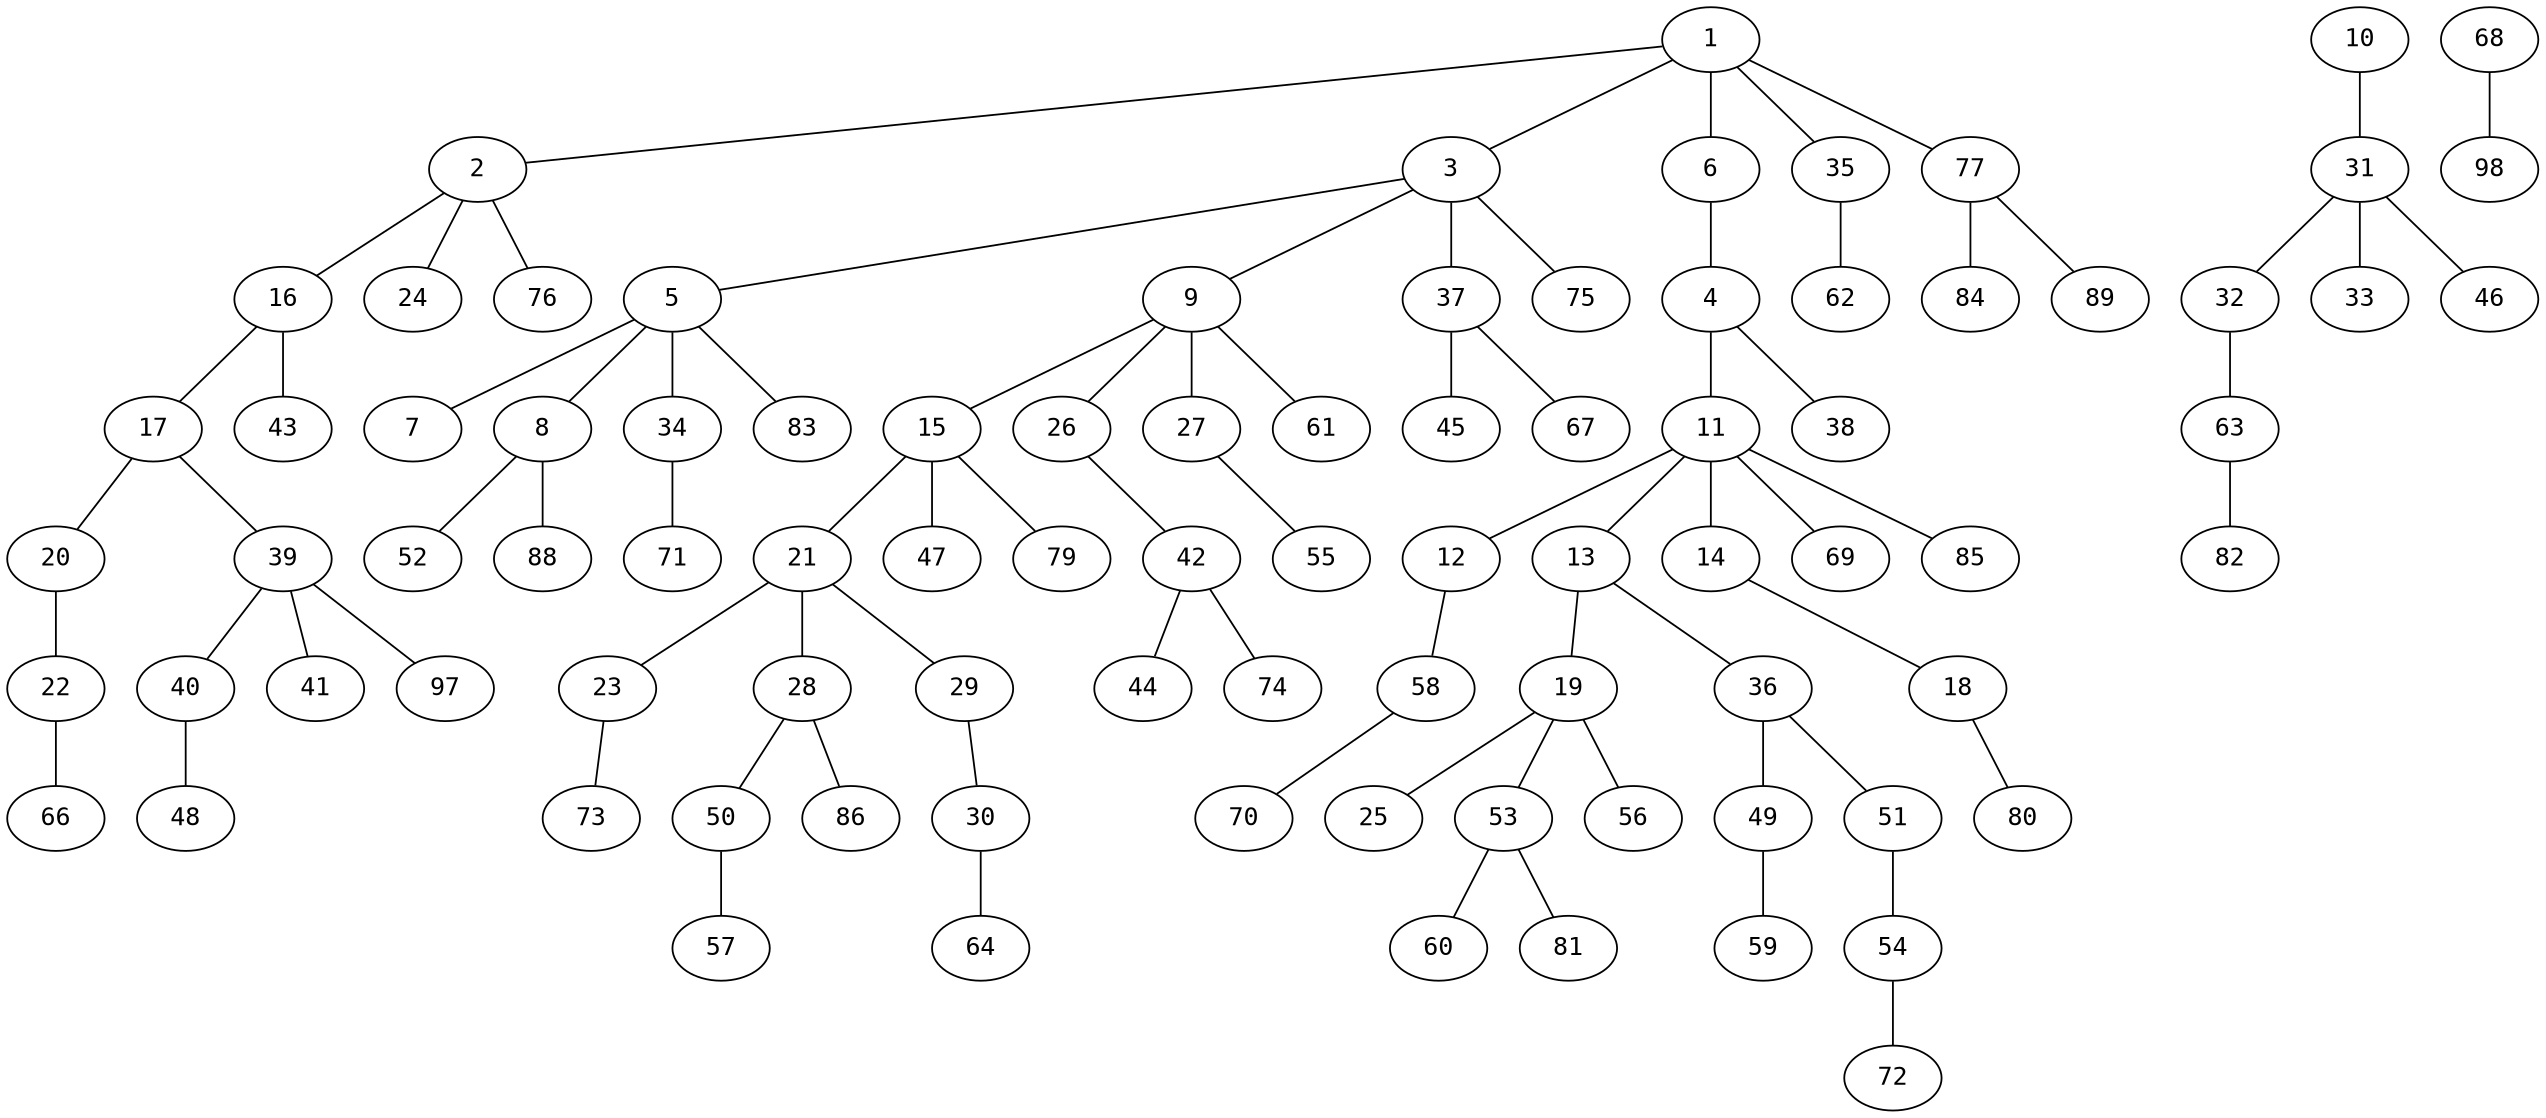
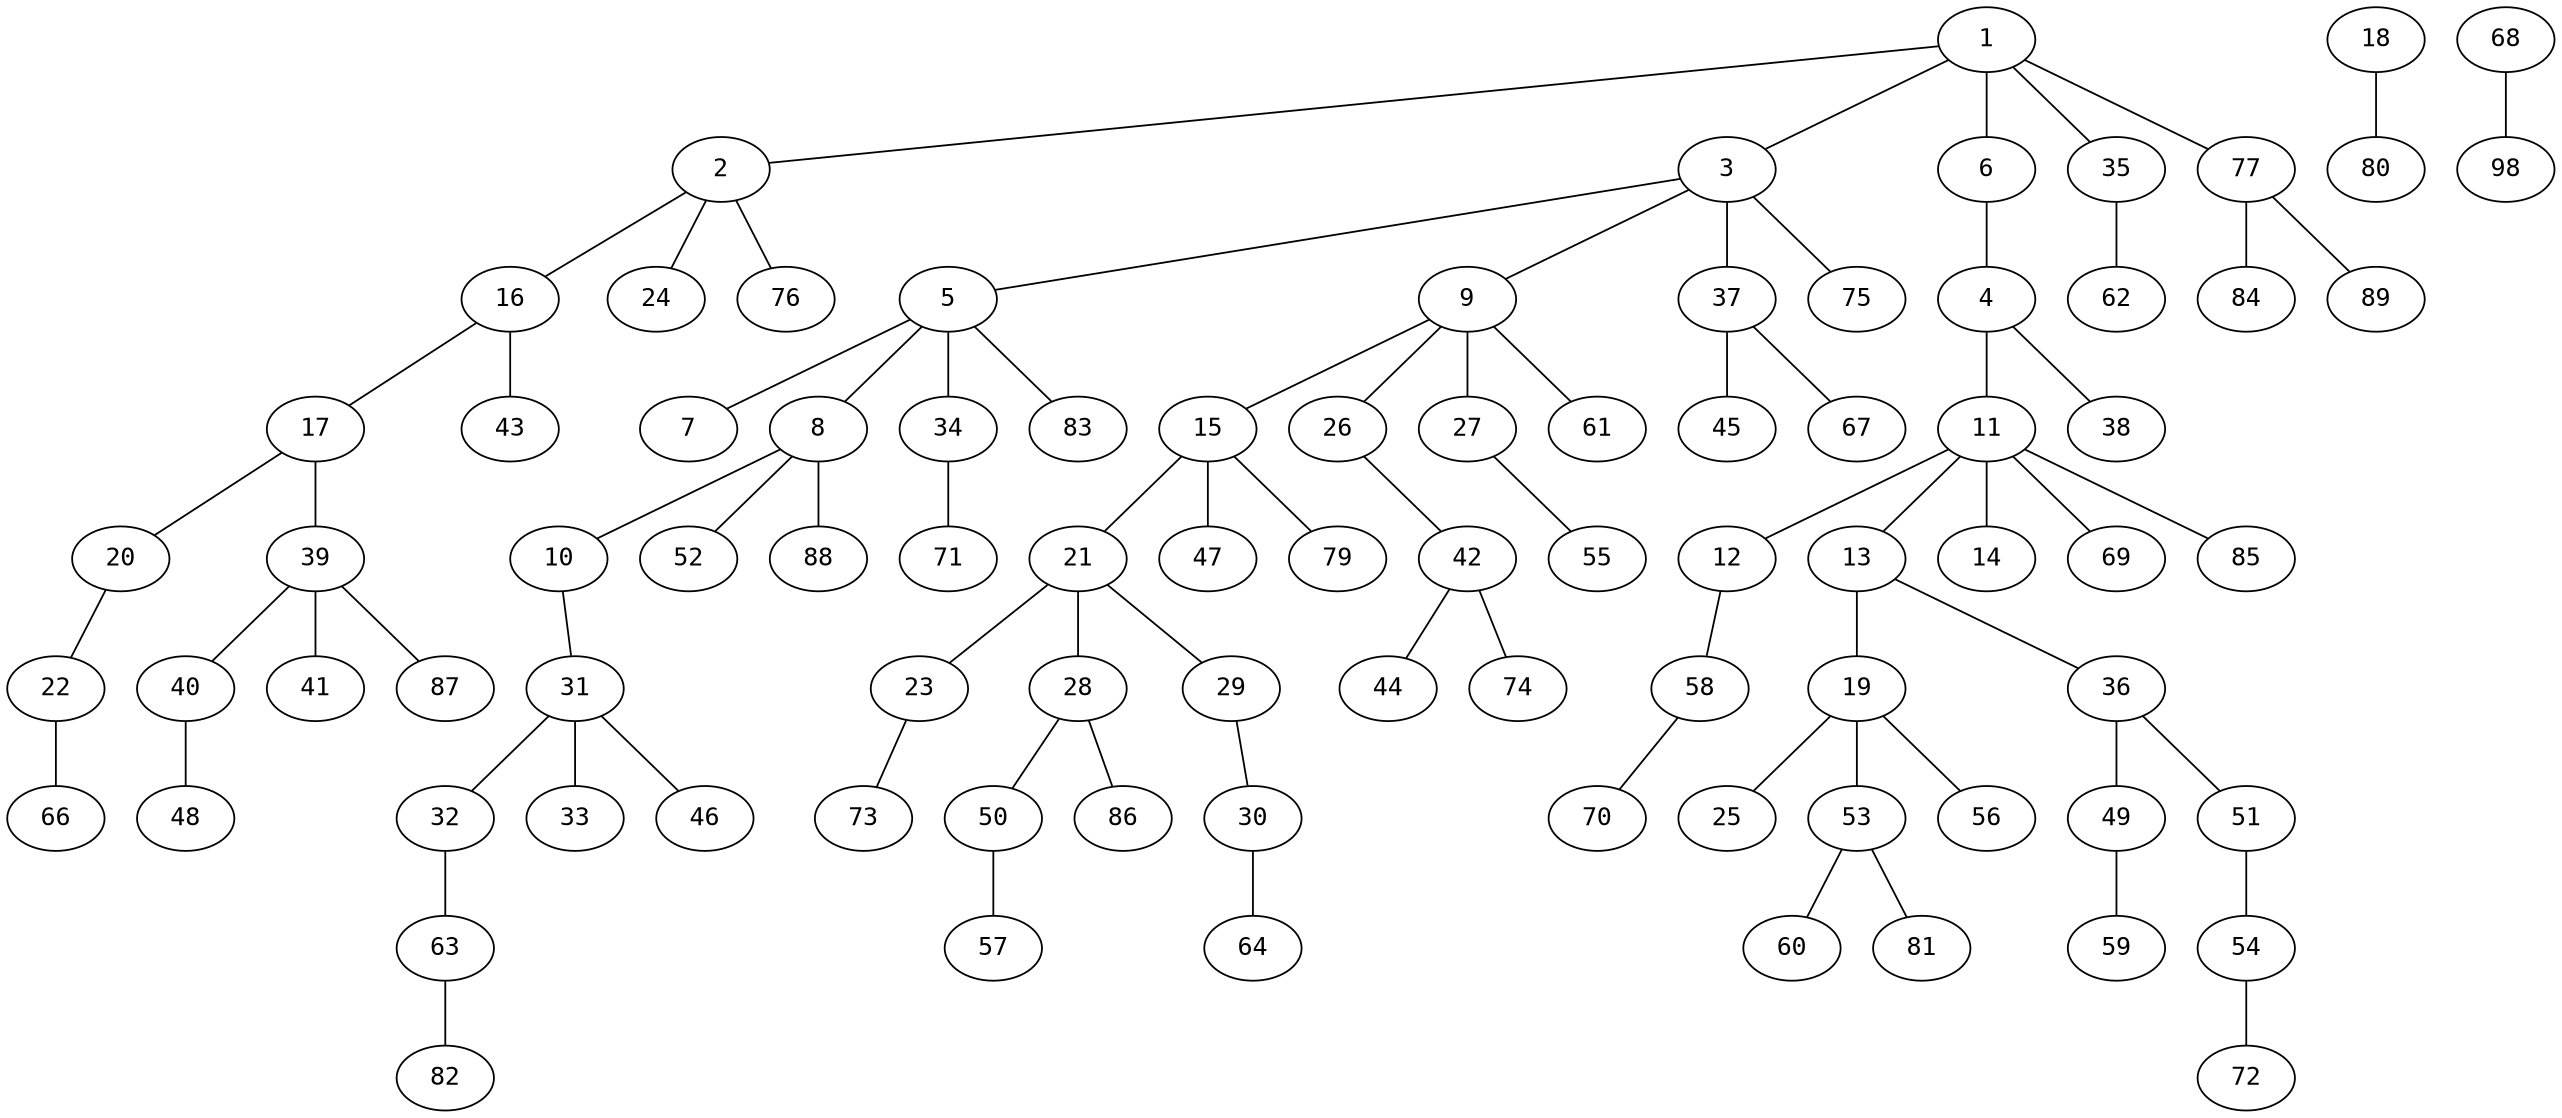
  graph {
    fontname="DejaVu Sans Mono"
    node [fontname="DejaVu Sans Mono"]
    edge [fontname="DejaVu Sans Mono"]
    1
    2
    3
    6
    35
    77
    16
    24
    76
    5
    9
    37
    75
    4
    11
    38
    62
    84
    89
    17
    43
    7
    8
    34
    83
    15
    26
    27
    61
    45
    67
    12
    13
    14
    69
    85
    20
    39
    10
    52
    88
    71
    21
    47
    79
    42
    55
    58
    19
    36
    18
    31
    n53 [label=98]
    68
    32
    33
    46
    23
    28
    29
    44
    74
    63
    70
    25
    53
    56
    49
    51
    80
    60
    81
    59
    54
    73
    50
    86
    30
    22
    40
    41
-   87 [label=97]
+   87
    66
    48
    57
    64
    82
    72
    1 -- 2
    1 -- 3
    1 -- 6
    1 -- 35
    1 -- 77
    2 -- 16
    2 -- 24
    2 -- 76
    3 -- 5
    3 -- 9
    3 -- 37
    3 -- 75
    6 -- 4
    35 -- 62
    77 -- 84
    77 -- 89
    16 -- 17
    16 -- 43
    5 -- 7
    5 -- 8
    5 -- 34
    5 -- 83
    9 -- 15
    9 -- 26
    9 -- 27
    9 -- 61
    37 -- 45
    37 -- 67
    4 -- 11
    4 -- 38
    11 -- 12
    11 -- 13
    11 -- 14
    11 -- 69
    11 -- 85
    17 -- 20
    17 -- 39
+   8 -- 10
    8 -- 52
    8 -- 88
    34 -- 71
    15 -- 21
    15 -- 47
    15 -- 79
    26 -- 42
    27 -- 55
    12 -- 58
    13 -- 19
    13 -- 36
-   14 -- 18
    20 -- 22
    39 -- 40
    39 -- 41
    39 -- 87
    10 -- 31
    21 -- 23
    21 -- 28
    21 -- 29
    42 -- 44
    42 -- 74
    58 -- 70
    19 -- 25
    19 -- 53
    19 -- 56
    36 -- 49
    36 -- 51
    18 -- 80
    31 -- 32
    31 -- 33
    31 -- 46
    68 -- n53
    32 -- 63
    23 -- 73
    28 -- 50
    28 -- 86
    29 -- 30
    63 -- 82
    53 -- 60
    53 -- 81
    49 -- 59
    51 -- 54
    54 -- 72
    50 -- 57
    30 -- 64
    22 -- 66
    40 -- 48
  }
